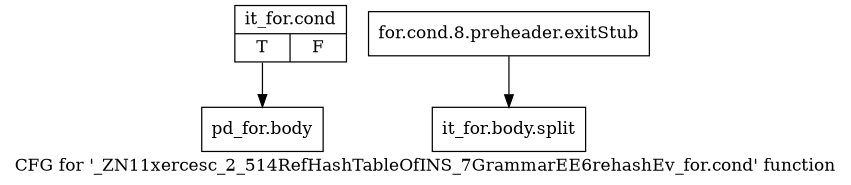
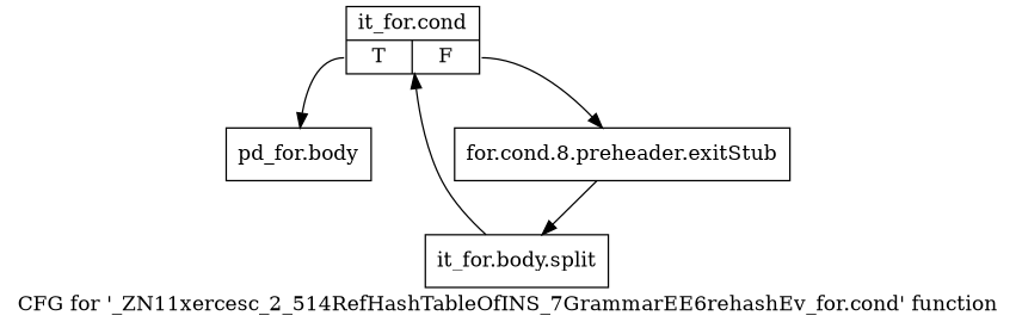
  digraph {
    label="CFG for '_ZN11xercesc_2_514RefHashTableOfINS_7GrammarEE6rehashEv_for.cond' function"
    node [shape=record]
    n1 [label="{it_for.cond|{<s0>T|<s1>F}}"]
    n2 [label="{for.cond.8.preheader.exitStub}"]
    n3 [label="{pd_for.body}"]
    n4 [label="{it_for.body.split}"]
+   n1 -> n2 [tailport=s1]
    n1 -> n3 [tailport=s0]
    n2 -> n4
+   n4 -> n1
  }
